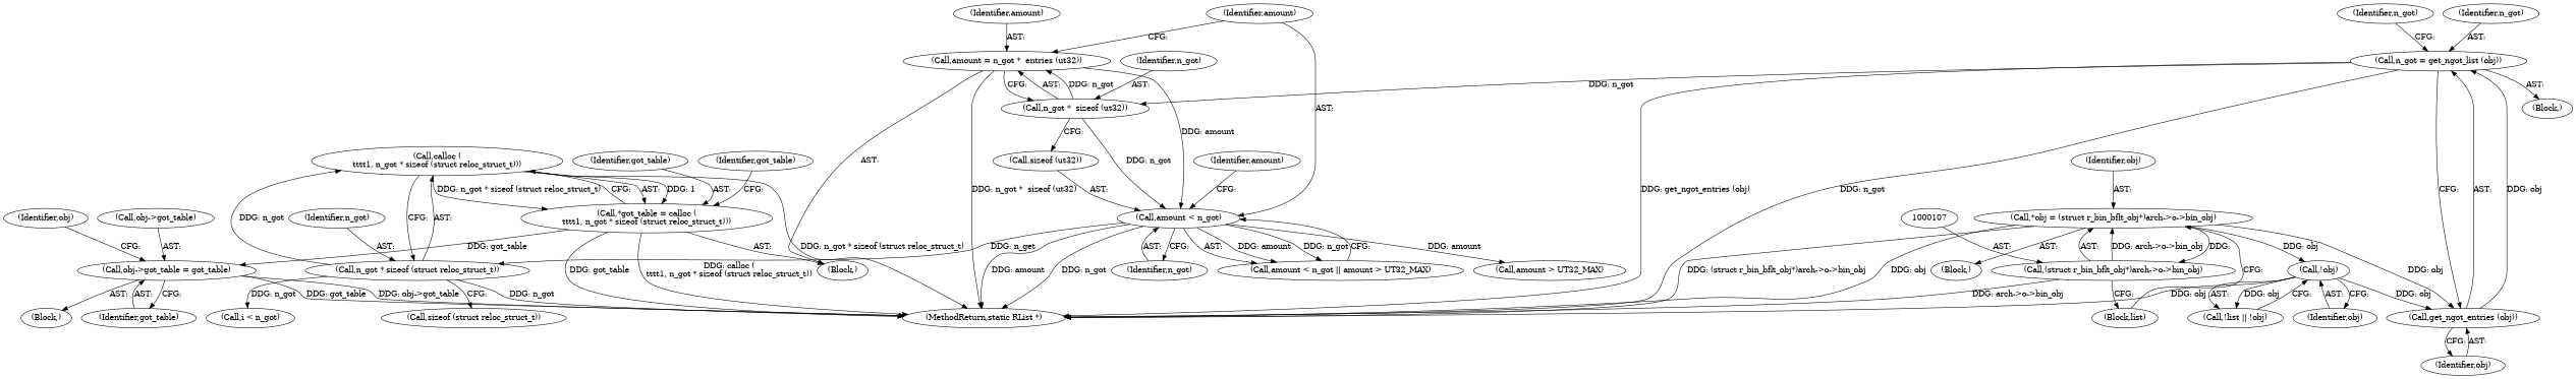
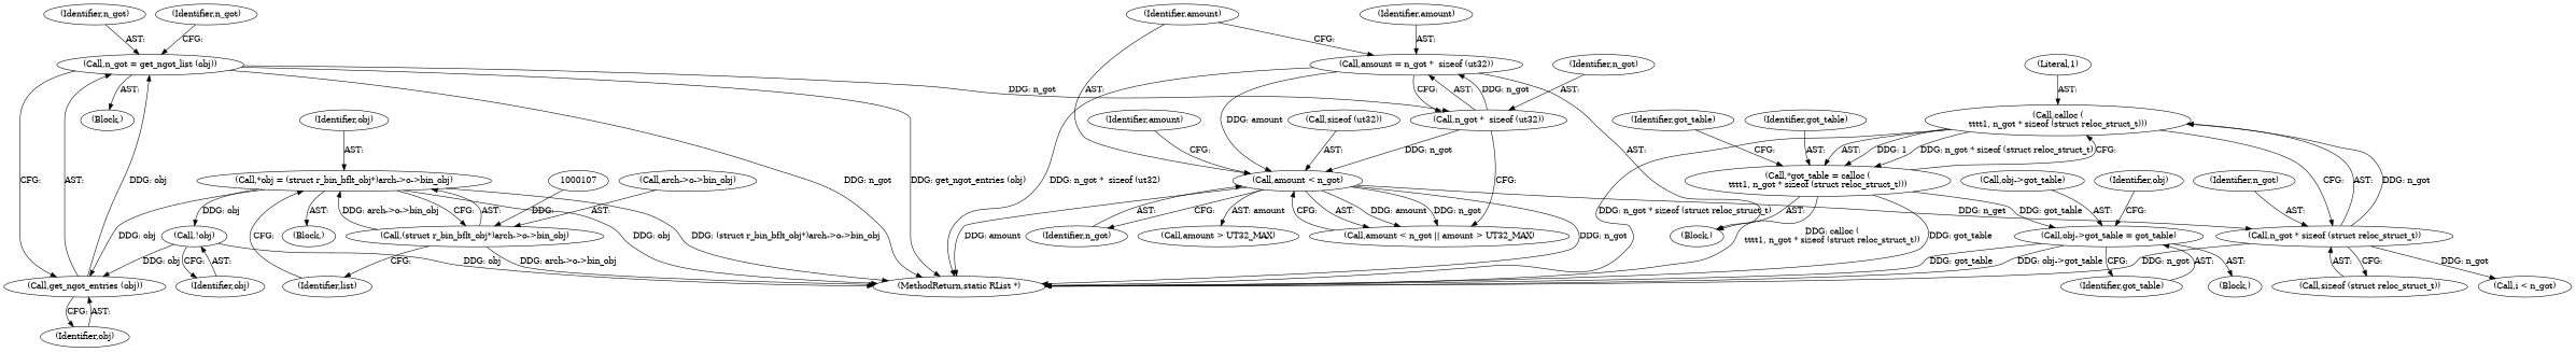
  digraph {
    n1 [label="(Call,calloc (\n\t\t\t\t1, n_got * sizeof (struct reloc_struct_t)))"]
    n2 [label="(Call,n_got * sizeof (struct reloc_struct_t))"]
    n3 [label="(Call,*got_table = calloc (\n\t\t\t\t1, n_got * sizeof (struct reloc_struct_t)))"]
    n4 [label="(MethodReturn,static RList *)"]
    n5 [label="(Call,i < n_got)"]
    n6 [label="(Call,sizeof (struct reloc_struct_t))"]
    n7 [label="(Block,)"]
    n8 [label="(Call,obj->got_table = got_table)"]
    n9 [label="(Call,amount < n_got)"]
    n10 [label="(Identifier,n_got)"]
    n11 [label="(Call,amount > UT32_MAX)"]
    n12 [label="(Call,amount < n_got || amount > UT32_MAX)"]
-   n13 [label="(Call,amount = n_got *  entries (ut32))"]
+   n13 [label="(Call,amount = n_got *  sizeof (ut32))"]
    n14 [label="(Call,n_got *  sizeof (ut32))"]
    n15 [label="(Call,sizeof (ut32))"]
    n16 [label="(Call,n_got = get_ngot_list (obj))"]
    n17 [label="(Call,get_ngot_entries (obj))"]
    n18 [label="(Block,)"]
    n19 [label="(Identifier,obj)"]
    n20 [label="(Call,*obj = (struct r_bin_bflt_obj*)arch->o->bin_obj)"]
    n21 [label="(Call,(struct r_bin_bflt_obj*)arch->o->bin_obj)"]
    n22 [label="(Call,!obj)"]
    n23 [label="(Block,)"]
-   n24 [label="(Block,list)"]
+   n24 [label="(Identifier,list)"]
    n25 [label="(Identifier,obj)"]
-   n26 [label="(Call,!list || !obj)"]
+   n27 [label="(Call,arch->o->bin_obj)"]
    n28 [label="(Identifier,got_table)"]
    n29 [label="(Block,)"]
    n30 [label="(Call,obj->got_table)"]
    n31 [label="(Identifier,got_table)"]
+   n32 [label="(Literal,1)"]
    n33 [label="(Identifier,obj)"]
    n34 [label="(Identifier,amount)"]
    n35 [label="(Identifier,got_table)"]
    n36 [label="(Identifier,amount)"]
    n37 [label="(Identifier,n_got)"]
    n38 [label="(Identifier,n_got)"]
    n39 [label="(Identifier,amount)"]
    n40 [label="(Identifier,n_got)"]
    n41 [label="(Identifier,n_got)"]
    n42 [label="(Identifier,obj)"]
    1000107
    n1 -> n2 [label="CFG: "]
    n1 -> n3 [label="AST: "]
    n1 -> n3 [label="DDG: 1"]
    n1 -> n3 [label="DDG: n_got * sizeof (struct reloc_struct_t)"]
    n1 -> n4 [label="DDG: n_got * sizeof (struct reloc_struct_t)"]
    n2 -> n1 [label="AST: "]
    n2 -> n1 [label="DDG: n_got"]
    n2 -> n4 [label="DDG: n_got"]
    n2 -> n5 [label="DDG: n_got"]
    n2 -> n6 [label="CFG: "]
    n3 -> n1 [label="CFG: "]
    n3 -> n4 [label="DDG: got_table"]
    n3 -> n4 [label="DDG: calloc (\n\t\t\t\t1, n_got * sizeof (struct reloc_struct_t))"]
    n3 -> n7 [label="AST: "]
    n3 -> n8 [label="DDG: got_table"]
+   n6 -> n2 [label="AST: "]
    n8 -> n4 [label="DDG: obj->got_table"]
    n8 -> n4 [label="DDG: got_table"]
    n8 -> n28 [label="CFG: "]
    n8 -> n29 [label="AST: "]
    n9 -> n2 [label="DDG: n_get"]
    n9 -> n4 [label="DDG: amount"]
    n9 -> n4 [label="DDG: n_got"]
    n9 -> n10 [label="CFG: "]
-   n9 -> n11 [label="DDG: amount"]
+   n9 -> n11 [label="AST: amount"]
    n9 -> n12 [label="AST: "]
    n9 -> n12 [label="DDG: amount"]
    n9 -> n12 [label="DDG: n_got"]
    n10 -> n9 [label="AST: "]
    n12 -> n9 [label="CFG: "]
    n13 -> n4 [label="DDG: n_got *  sizeof (ut32)"]
    n13 -> n7 [label="AST: "]
    n13 -> n9 [label="DDG: amount"]
    n13 -> n14 [label="CFG: "]
    n14 -> n9 [label="DDG: n_got"]
    n14 -> n13 [label="AST: "]
    n14 -> n13 [label="DDG: n_got"]
-   n14 -> n15 [label="CFG: "]
+   n14 -> n12 [label="CFG: "]
    n15 -> n9 [label="AST: "]
    n16 -> n4 [label="DDG: n_got"]
    n16 -> n4 [label="DDG: get_ngot_entries (obj)"]
    n16 -> n14 [label="DDG: n_got"]
    n16 -> n17 [label="CFG: "]
    n16 -> n18 [label="AST: "]
    n17 -> n16 [label="AST: "]
    n17 -> n16 [label="DDG: obj"]
    n17 -> n19 [label="CFG: "]
    n19 -> n17 [label="AST: "]
    n20 -> n4 [label="DDG: obj"]
    n20 -> n4 [label="DDG: (struct r_bin_bflt_obj*)arch->o->bin_obj"]
    n20 -> n17 [label="DDG: obj"]
-   n20 -> n21 [label="DDG: "]
+   n20 -> n21 [label="CFG: "]
    n20 -> n22 [label="DDG: obj"]
    n20 -> n23 [label="AST: "]
    n21 -> n4 [label="DDG: arch->o->bin_obj"]
    n21 -> n20 [label="AST: "]
    n21 -> n20 [label="DDG: arch->o->bin_obj"]
    n21 -> n24 [label="CFG: "]
    n22 -> n4 [label="DDG: obj"]
    n22 -> n17 [label="DDG: obj"]
    n22 -> n25 [label="CFG: "]
-   n22 -> n26 [label="AST: "]
-   n22 -> n26 [label="DDG: obj"]
    n24 -> n20 [label="CFG: "]
    n25 -> n22 [label="AST: "]
-   n26 -> n22 [label="CFG: "]
+   n27 -> n21 [label="AST: "]
    n28 -> n8 [label="AST: "]
    n30 -> n8 [label="AST: "]
    n31 -> n3 [label="CFG: "]
+   n32 -> n1 [label="AST: "]
    n33 -> n8 [label="CFG: "]
    n34 -> n9 [label="AST: "]
    n34 -> n13 [label="CFG: "]
    n35 -> n3 [label="AST: "]
    n36 -> n9 [label="CFG: "]
    n37 -> n16 [label="CFG: "]
    n38 -> n14 [label="AST: "]
    n39 -> n13 [label="AST: "]
    n40 -> n2 [label="AST: "]
    n41 -> n16 [label="AST: "]
    n42 -> n20 [label="AST: "]
-   1000107 -> n21 [label="AST: "]
+   1000107 -> n21 [label="DDG: "]
  }
